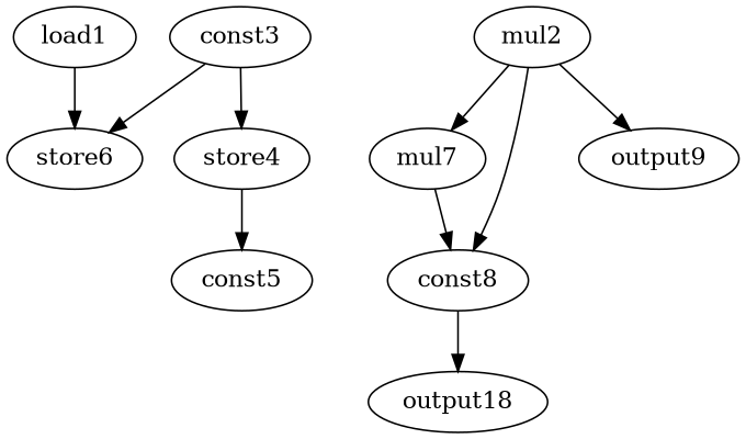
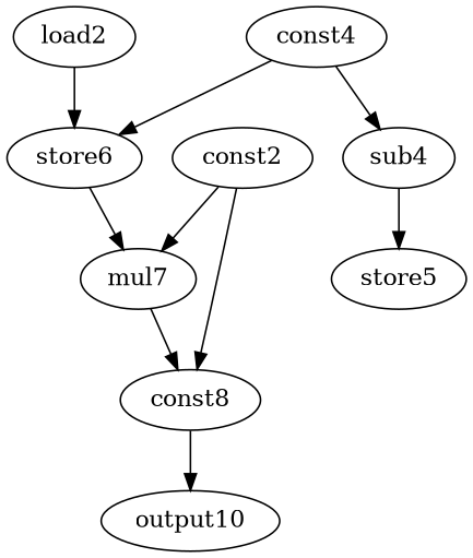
  digraph {
    node [opcode=mul]
    edge [operand=0]
-   load1 [opcode=load]
+   load1 [opcode=load label=load2]
    n2 [label=store6]
-   sub4 [opcode=sub label=store4]
-   store5 [opcode=store label=const5]
+   sub4 [opcode=sub]
+   store5 [opcode=store]
    mul7
-   const2 [opcode=const label=mul2]
+   const2 [opcode=const]
    n7 [label=const8 opcode=sub]
-   output9 [opcode=output]
-   output10 [opcode=output label=output18]
-   const3 [opcode=const]
+   output10 [opcode=output]
+   const3 [opcode=const label=const4]
    load1 -> n2
+   n2 -> mul7 [operand=1]
    sub4 -> store5 [operand=1]
    mul7 -> n7
    const2 -> mul7
    const2 -> n7 [operand=1]
-   const2 -> output9
    n7 -> output10
    const3 -> n2 [operand=1]
    const3 -> sub4 [operand=1]
  }
